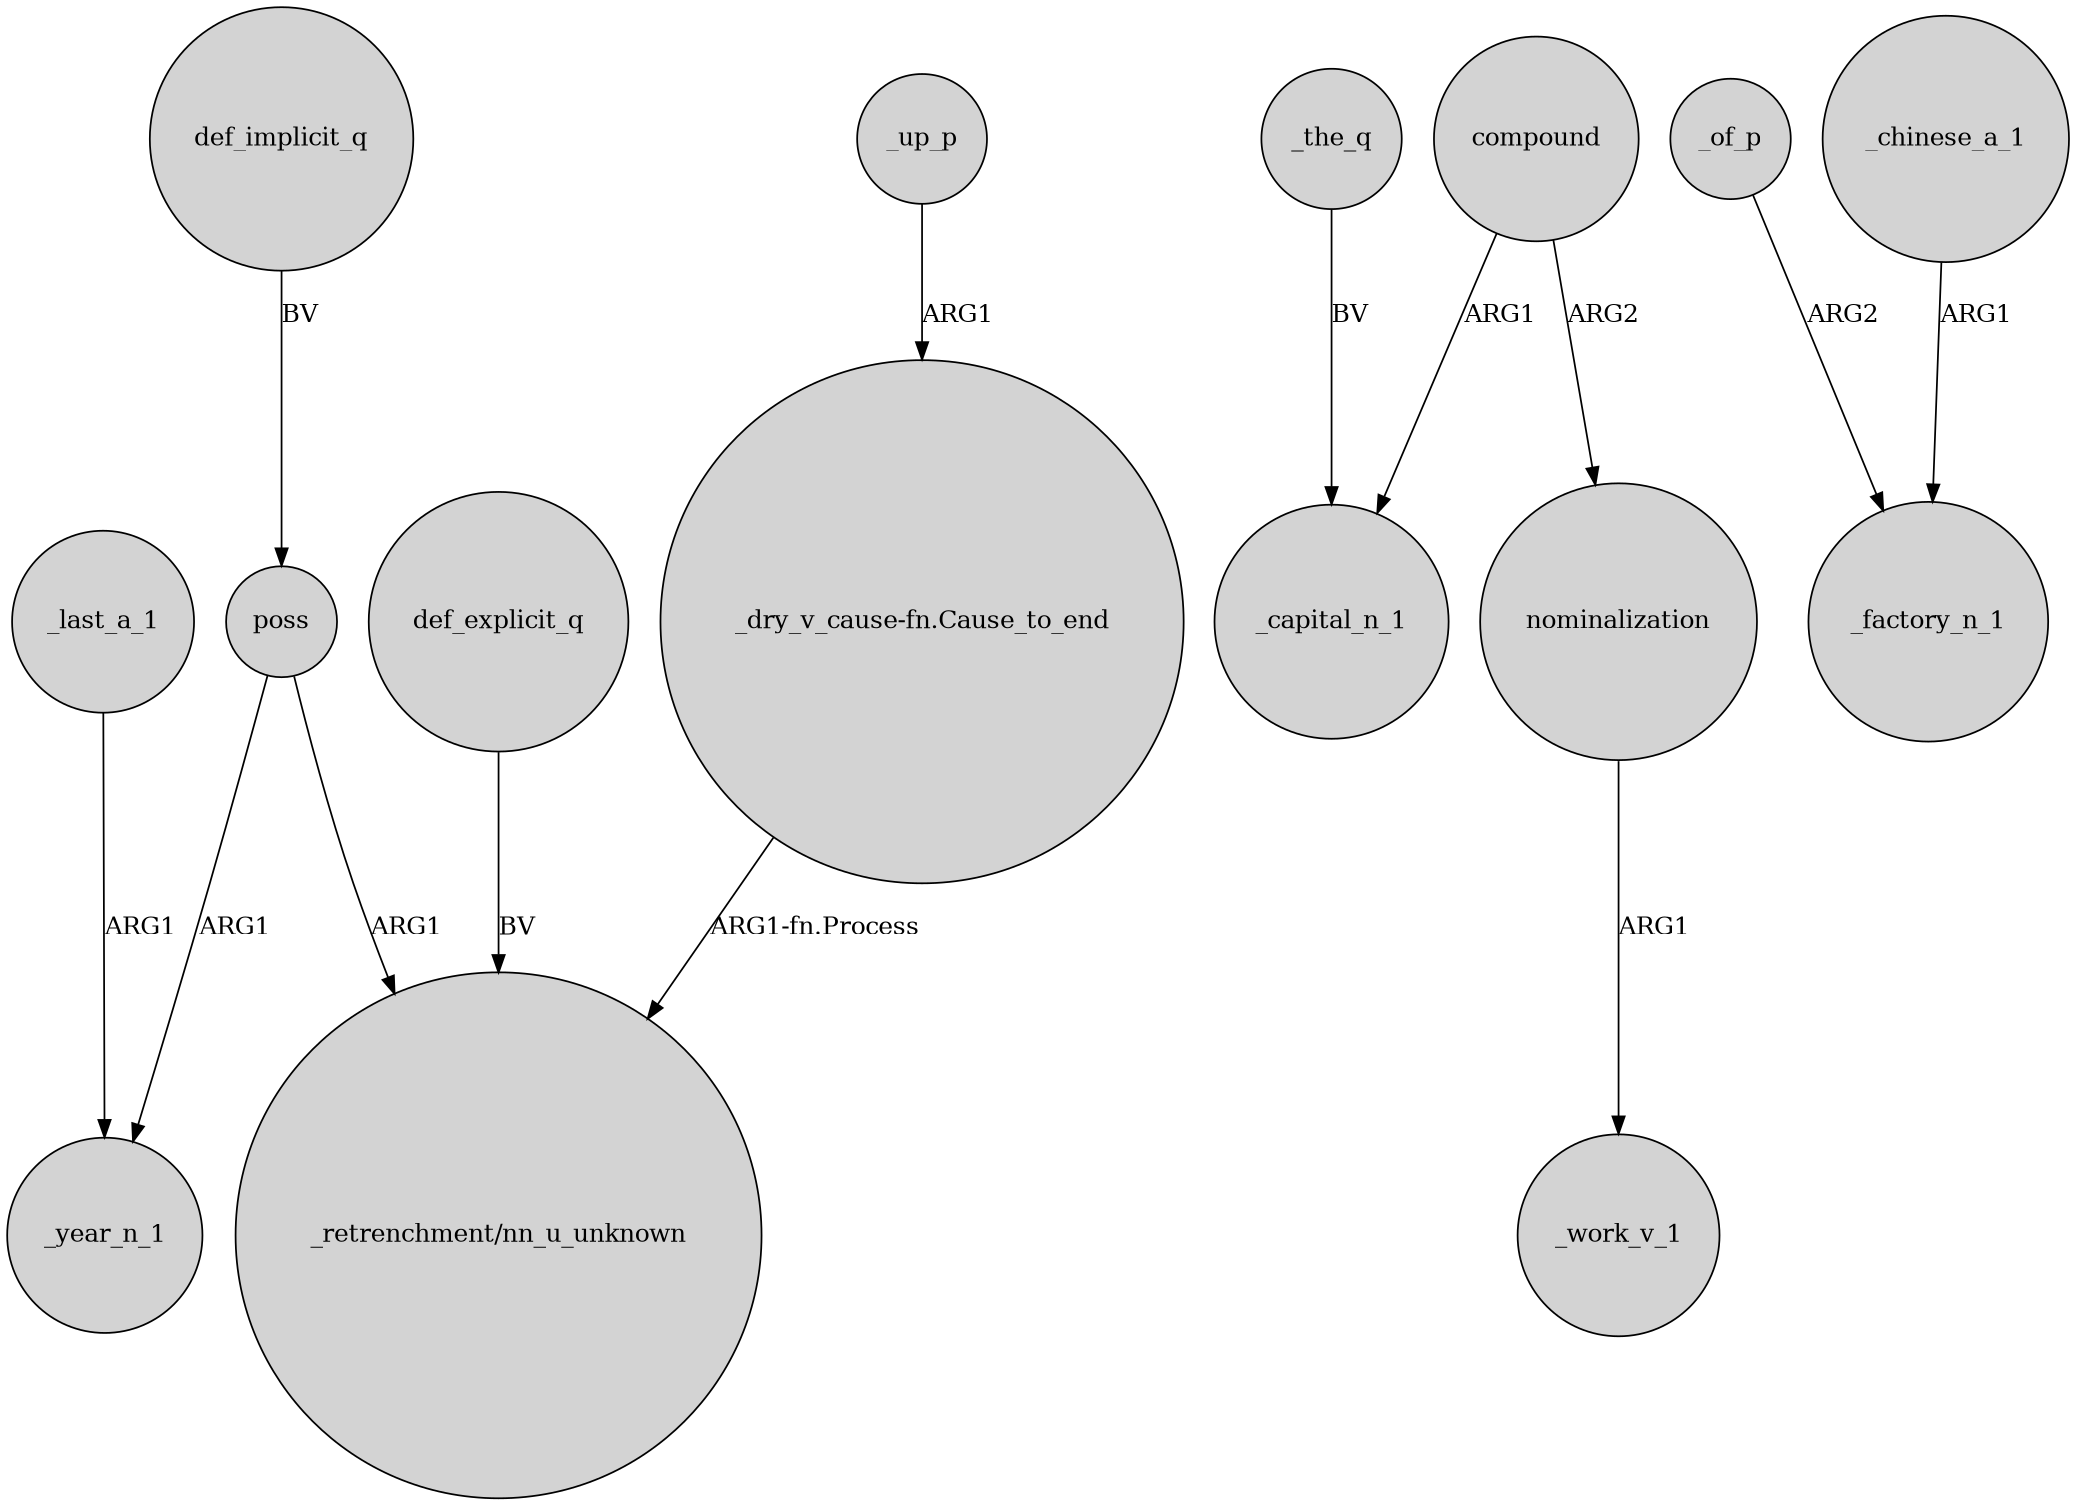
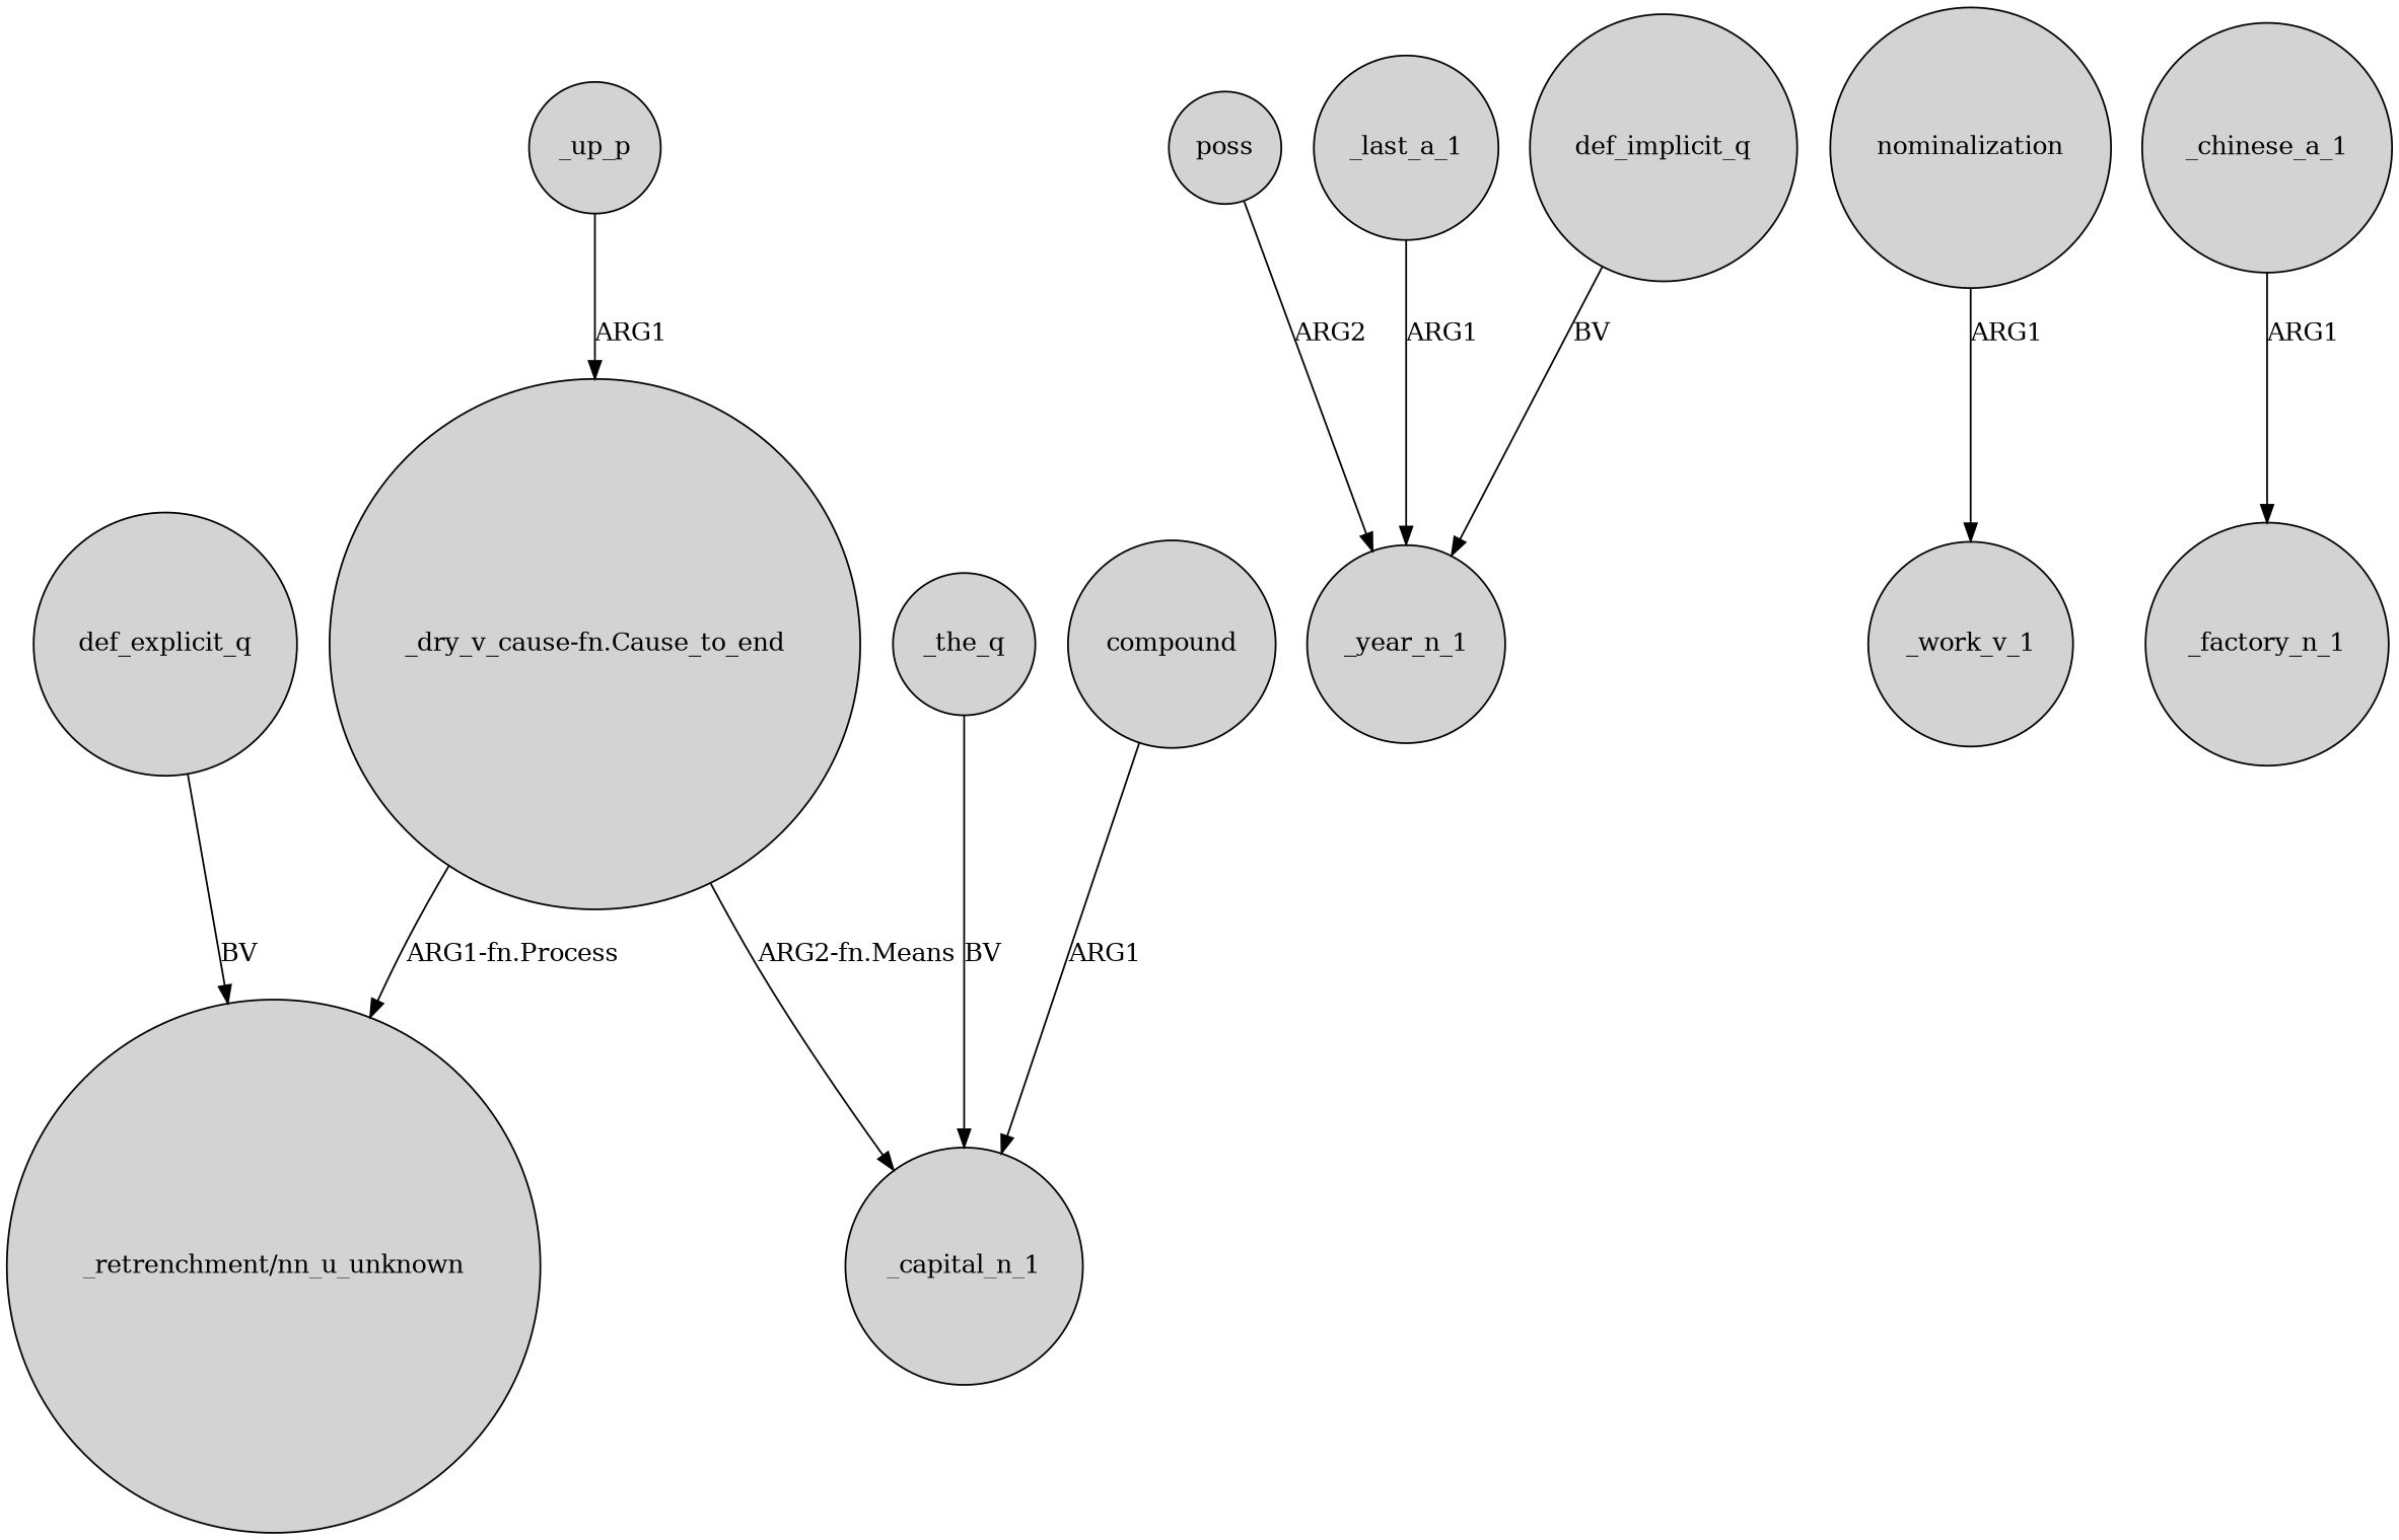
  digraph {
    node [shape=circle style=filled]
    "_dry_v_cause-fn.Cause_to_end"
    "_retrenchment/nn_u_unknown"
    _capital_n_1
    _up_p
    poss
    _year_n_1
    _the_q
    nominalization
    _work_v_1
    def_explicit_q
-   _of_p
    _factory_n_1
    _last_a_1
    compound
    def_implicit_q
    _chinese_a_1
    "_dry_v_cause-fn.Cause_to_end" -> "_retrenchment/nn_u_unknown" [label="ARG1-fn.Process"]
+   "_dry_v_cause-fn.Cause_to_end" -> _capital_n_1 [label="ARG2-fn.Means"]
    _up_p -> "_dry_v_cause-fn.Cause_to_end" [label=ARG1]
-   poss -> "_retrenchment/nn_u_unknown" [label=ARG1]
-   poss -> _year_n_1 [label=ARG1]
+   poss -> _year_n_1 [label=ARG2]
    _the_q -> _capital_n_1 [label=BV]
    nominalization -> _work_v_1 [label=ARG1]
    def_explicit_q -> "_retrenchment/nn_u_unknown" [label=BV]
-   _of_p -> _factory_n_1 [label=ARG2]
    _last_a_1 -> _year_n_1 [label=ARG1]
    compound -> _capital_n_1 [label=ARG1]
-   compound -> nominalization [label=ARG2]
-   def_implicit_q -> poss [label=BV]
+   def_implicit_q -> _year_n_1 [label=BV]
    _chinese_a_1 -> _factory_n_1 [label=ARG1]
  }
